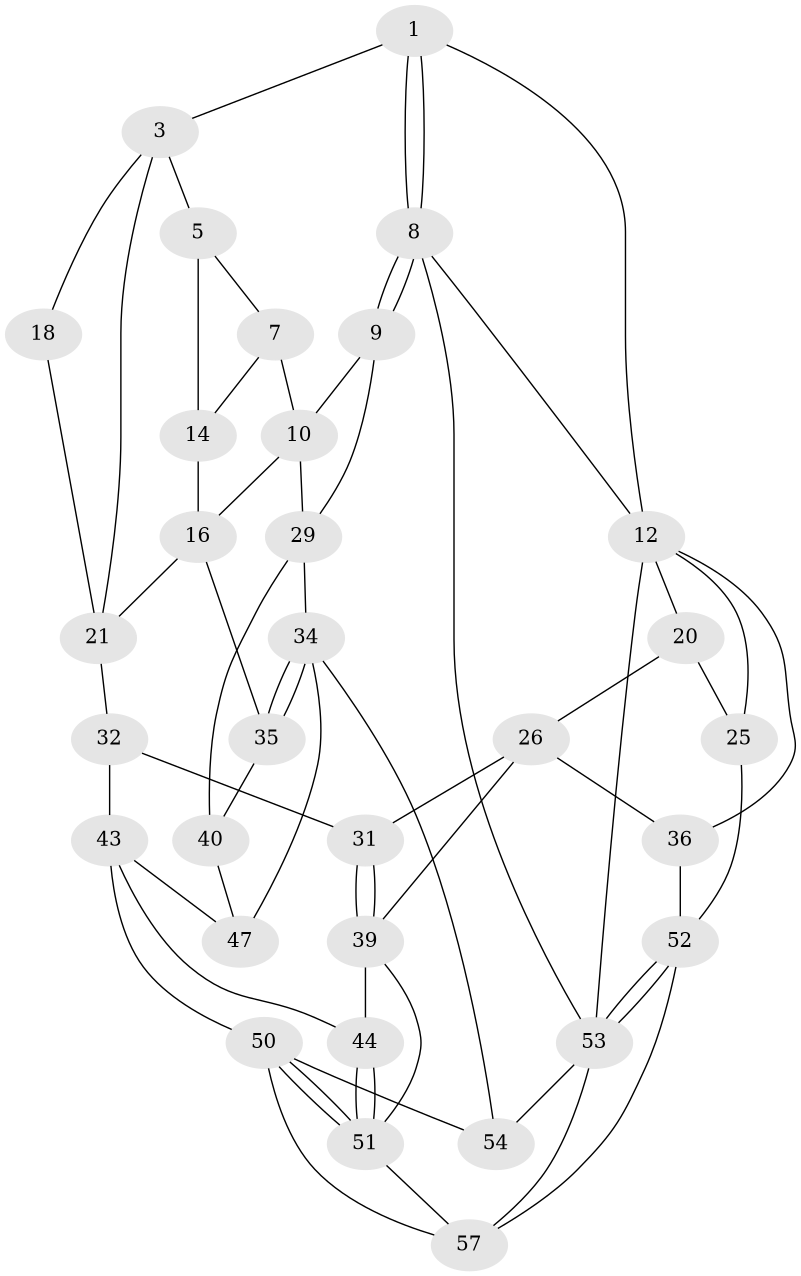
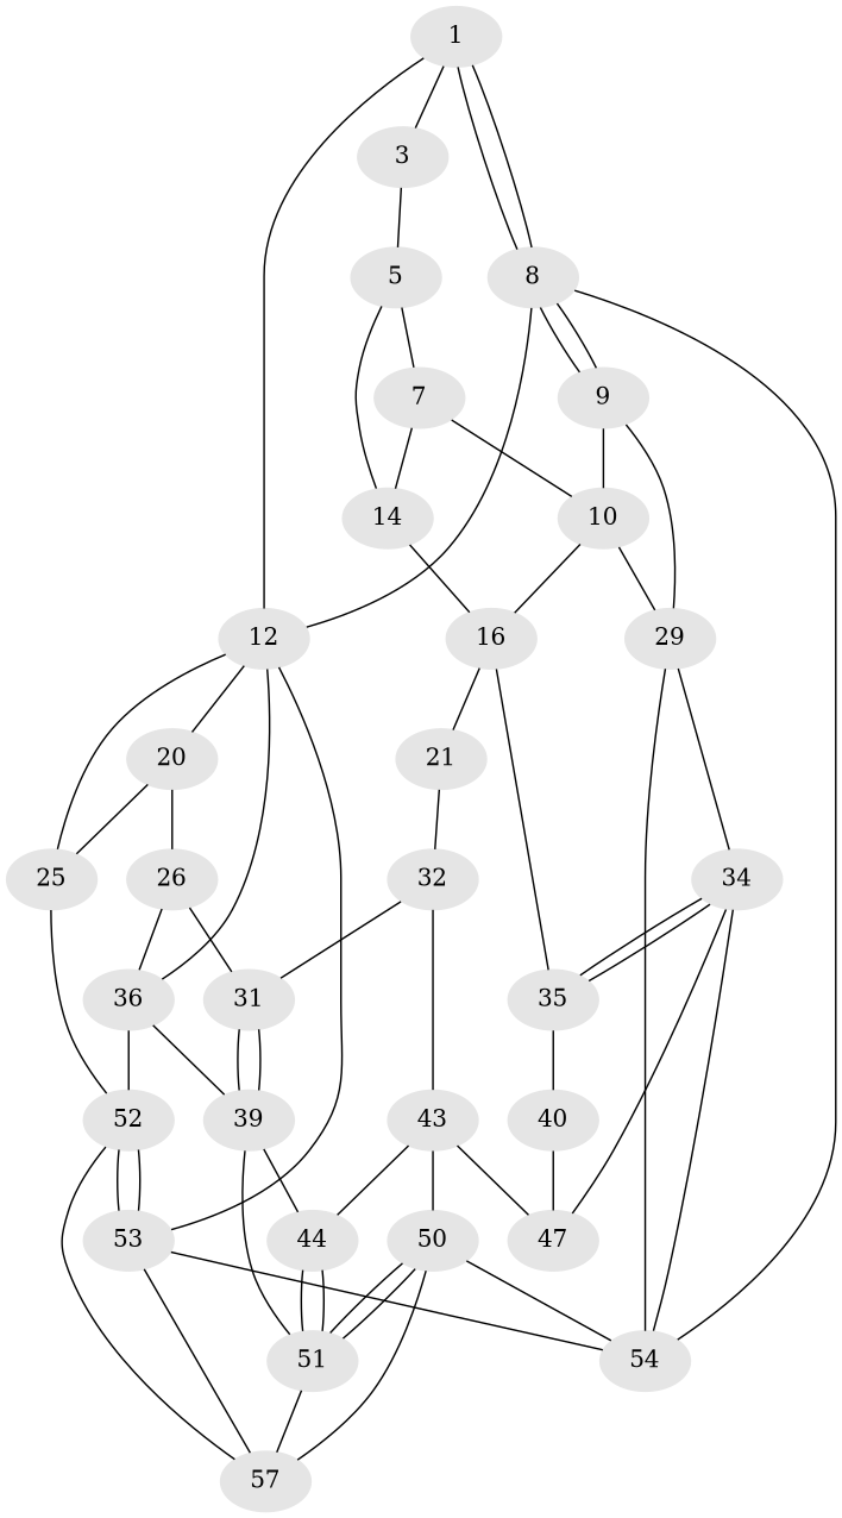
  graph {
    fontname="DejaVu Serif"
    node [color=gray90 fontname="DejaVu Serif" style=filled]
    edge [fontname="DejaVu Serif"]
    1 [super="+2"]
    3 [super="+4"]
    8
    12 [super="+13"]
    5 [super="+6"]
-   18 [super="+22"]
    21 [super="+28"]
    9
    54 [super="+55"]
    20 [super="+24"]
    25 [super="+38"]
    53
    36 [super="+37"]
    7 [super="+11"]
    14 [super="+17"]
    n16 [label=32 super="+42"]
    10 [super="+15"]
    16 [super="+27"]
    29 [super="+33"]
    34 [super="+46"]
    35
    26 [super="+32"]
    52 [super="+58"]
    57 [super="+60"]
    40 [super="+48"]
    31
    43 [super="+49"]
    39 [super="+45"]
    47
    44
    50 [super="+59"]
    51 [super="+56"]
    1 -- 3
    1 -- 8
    1 -- 8
    1 -- 12
    3 -- 5
-   3 -- 18
-   3 -- 21
    8 -- 12
    8 -- 9
    8 -- 9
-   8 -- 53
+   8 -- 54
    12 -- 20
    12 -- 25
    12 -- 53
    12 -- 36
    5 -- 7
    5 -- 14 [weight=2]
-   18 -- 21
    21 -- n16
    9 -- 10
    9 -- 29
    20 -- 25
    20 -- 26
    25 -- 52
    53 -- 54
    53 -- 57
    36 -- 52
-   26 -- 39
+   36 -- 39
    7 -- 14
    7 -- 10
    14 -- 16
    n16 -- 31
    n16 -- 43
    10 -- 16
    10 -- 29
    16 -- 21
    16 -- 35
-   29 -- 40
+   29 -- 54
    29 -- 34
    34 -- 54
    34 -- 35
    34 -- 35
    34 -- 47
    35 -- 40
    26 -- 36
    26 -- 31
    52 -- 53
    52 -- 53
    52 -- 57
    40 -- 47
    31 -- 39
    31 -- 39
    43 -- 47
    43 -- 44
    43 -- 50
    39 -- 44
    39 -- 51
    44 -- 51
    44 -- 51
    50 -- 54
    50 -- 57
    50 -- 51
    50 -- 51
    51 -- 57
  }
